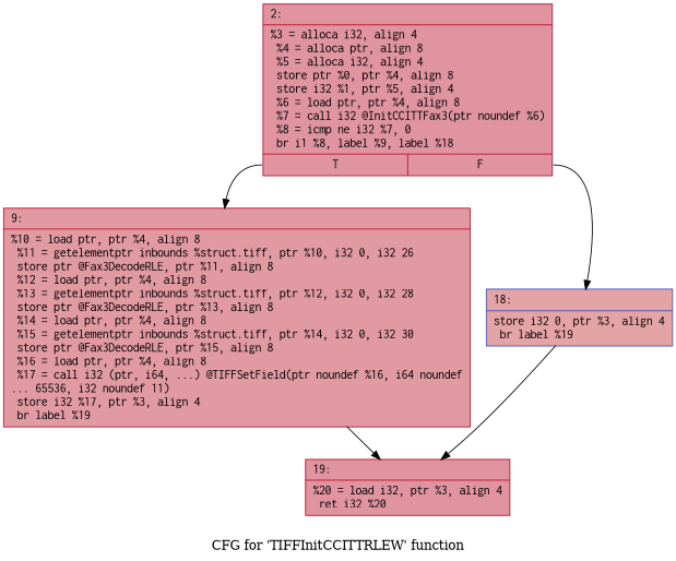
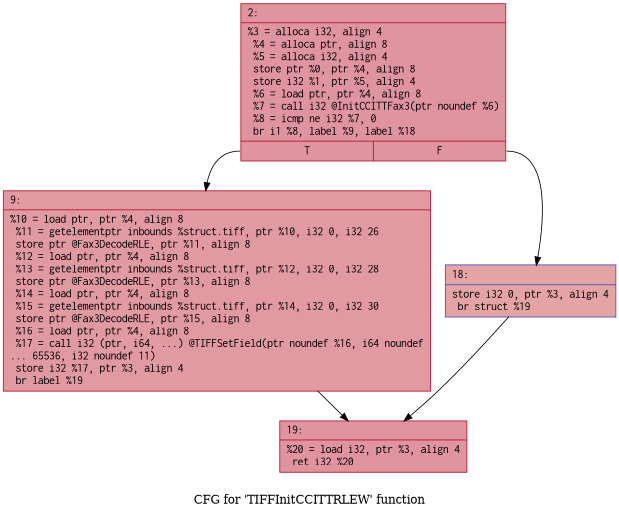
  digraph {
    label="CFG for 'TIFFInitCCITTRLEW' function"
    node [color="#b70d28ff" fillcolor="#b70d2870" fontname=Courier shape=record style=filled]
    n1 [label="{2:\l|  %3 = alloca i32, align 4\l  %4 = alloca ptr, align 8\l  %5 = alloca i32, align 4\l  store ptr %0, ptr %4, align 8\l  store i32 %1, ptr %5, align 4\l  %6 = load ptr, ptr %4, align 8\l  %7 = call i32 @InitCCITTFax3(ptr noundef %6)\l  %8 = icmp ne i32 %7, 0\l  br i1 %8, label %9, label %18\l|{<s0>T|<s1>F}}"]
    n2 [fillcolor="#bb1b2c70" label="{9:\l|  %10 = load ptr, ptr %4, align 8\l  %11 = getelementptr inbounds %struct.tiff, ptr %10, i32 0, i32 26\l  store ptr @Fax3DecodeRLE, ptr %11, align 8\l  %12 = load ptr, ptr %4, align 8\l  %13 = getelementptr inbounds %struct.tiff, ptr %12, i32 0, i32 28\l  store ptr @Fax3DecodeRLE, ptr %13, align 8\l  %14 = load ptr, ptr %4, align 8\l  %15 = getelementptr inbounds %struct.tiff, ptr %14, i32 0, i32 30\l  store ptr @Fax3DecodeRLE, ptr %15, align 8\l  %16 = load ptr, ptr %4, align 8\l  %17 = call i32 (ptr, i64, ...) @TIFFSetField(ptr noundef %16, i64 noundef\l... 65536, i32 noundef 11)\l  store i32 %17, ptr %3, align 4\l  br label %19\l}"]
-   n3 [color="#3d50c3ff" fillcolor="#c32e3170" label="{18:\l|  store i32 0, ptr %3, align 4\l  br label %19\l}"]
+   n3 [color="#3d50c3ff" fillcolor="#c32e3170" label="{18:\l|  store i32 0, ptr %3, align 4\l  br struct %19\l}"]
    n4 [label="{19:\l|  %20 = load i32, ptr %3, align 4\l  ret i32 %20\l}"]
    n1 -> n2 [tailport=s0]
    n1 -> n3 [tailport=s1]
    n2 -> n4
    n3 -> n4
  }
